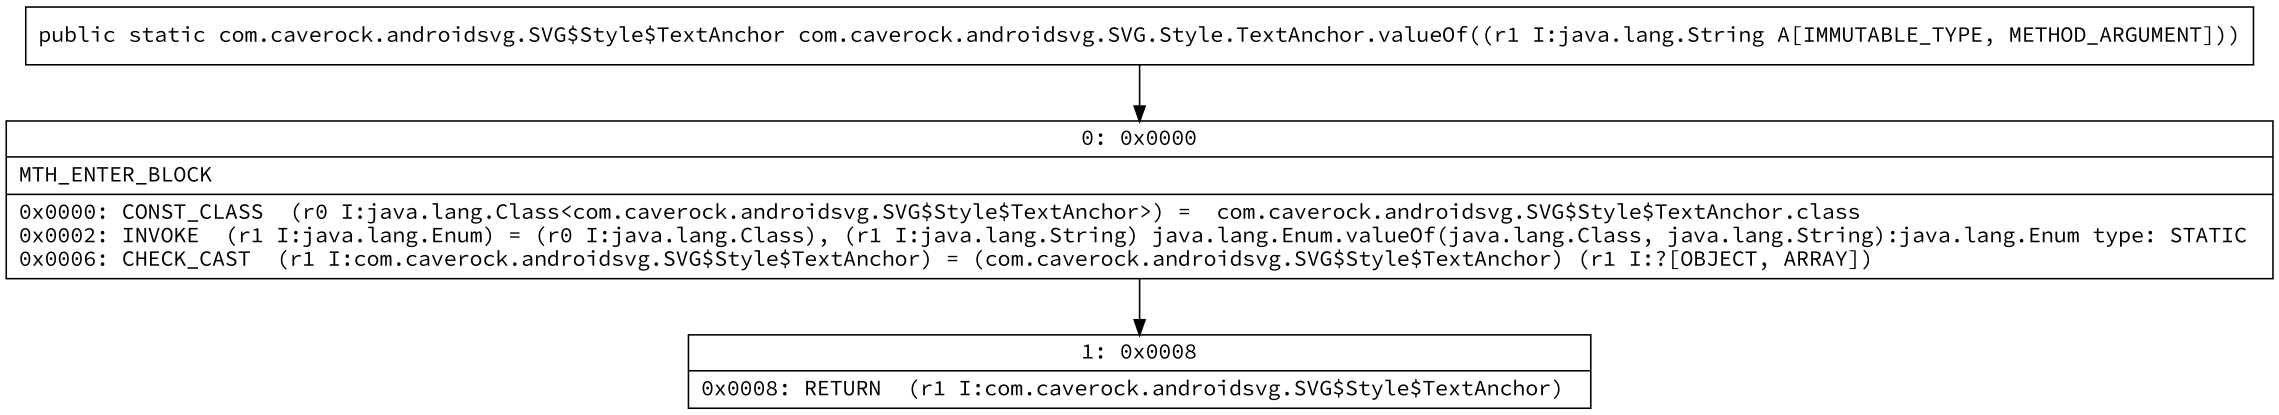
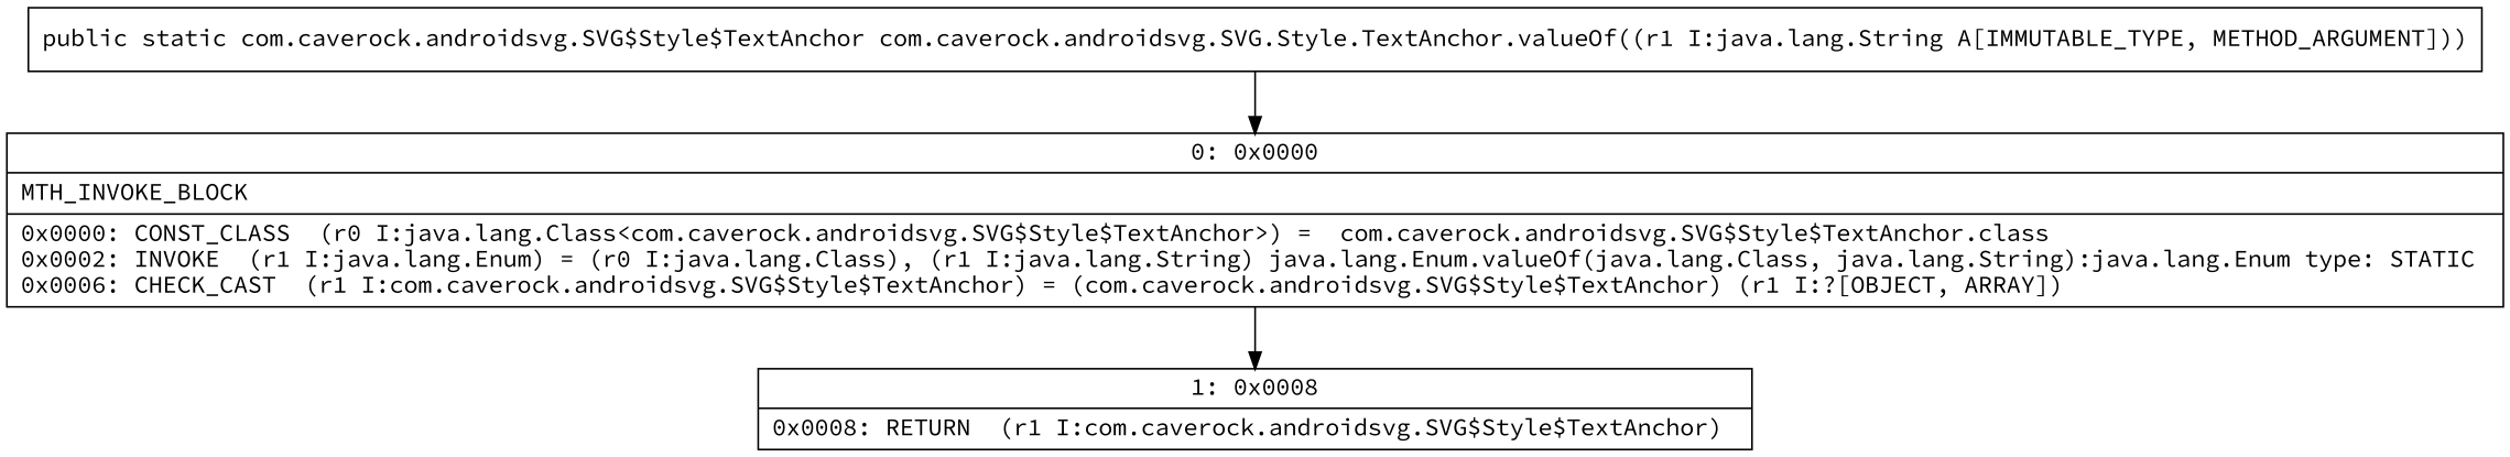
  digraph {
    fontname="Source Code Pro"
    node [shape=record fontname="Source Code Pro"]
    edge [fontname="Source Code Pro"]
-   n1 [label="{0\:\ 0x0000|MTH_ENTER_BLOCK\l|0x0000: CONST_CLASS  (r0 I:java.lang.Class\<com.caverock.androidsvg.SVG$Style$TextAnchor\>) =  com.caverock.androidsvg.SVG$Style$TextAnchor.class \l0x0002: INVOKE  (r1 I:java.lang.Enum) = (r0 I:java.lang.Class), (r1 I:java.lang.String) java.lang.Enum.valueOf(java.lang.Class, java.lang.String):java.lang.Enum type: STATIC \l0x0006: CHECK_CAST  (r1 I:com.caverock.androidsvg.SVG$Style$TextAnchor) = (com.caverock.androidsvg.SVG$Style$TextAnchor) (r1 I:?[OBJECT, ARRAY]) \l}"]
+   n1 [label="{0\:\ 0x0000|MTH_INVOKE_BLOCK\l|0x0000: CONST_CLASS  (r0 I:java.lang.Class\<com.caverock.androidsvg.SVG$Style$TextAnchor\>) =  com.caverock.androidsvg.SVG$Style$TextAnchor.class \l0x0002: INVOKE  (r1 I:java.lang.Enum) = (r0 I:java.lang.Class), (r1 I:java.lang.String) java.lang.Enum.valueOf(java.lang.Class, java.lang.String):java.lang.Enum type: STATIC \l0x0006: CHECK_CAST  (r1 I:com.caverock.androidsvg.SVG$Style$TextAnchor) = (com.caverock.androidsvg.SVG$Style$TextAnchor) (r1 I:?[OBJECT, ARRAY]) \l}"]
    n2 [label="{1\:\ 0x0008|0x0008: RETURN  (r1 I:com.caverock.androidsvg.SVG$Style$TextAnchor) \l}"]
    n3 [label="{public static com.caverock.androidsvg.SVG$Style$TextAnchor com.caverock.androidsvg.SVG.Style.TextAnchor.valueOf((r1 I:java.lang.String A[IMMUTABLE_TYPE, METHOD_ARGUMENT])) }"]
    n1 -> n2
    n3 -> n1
  }
